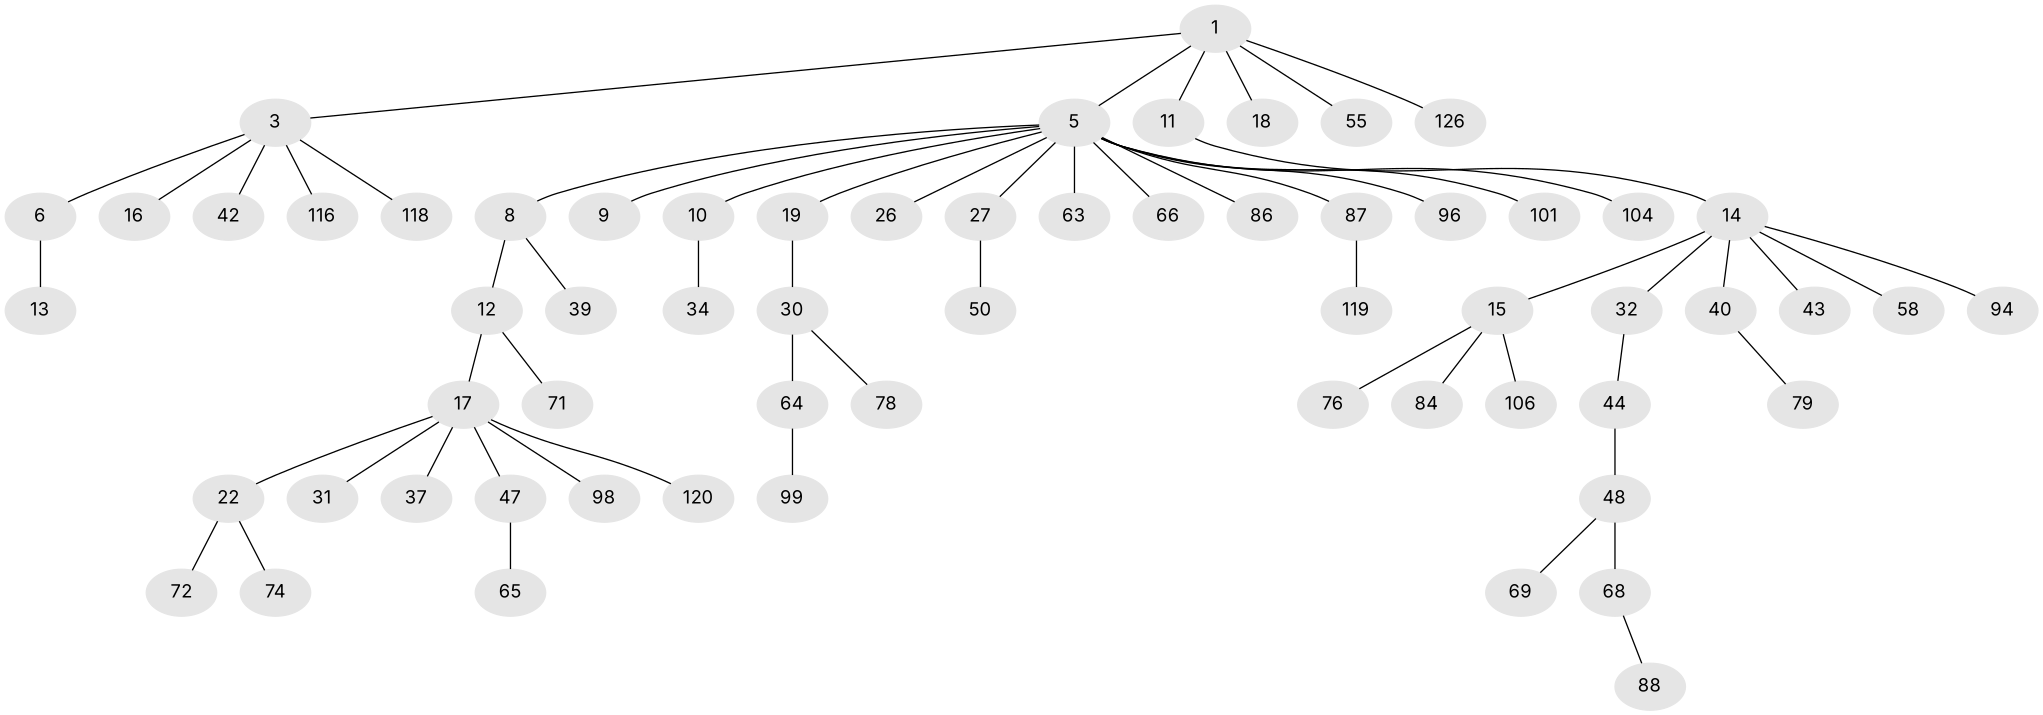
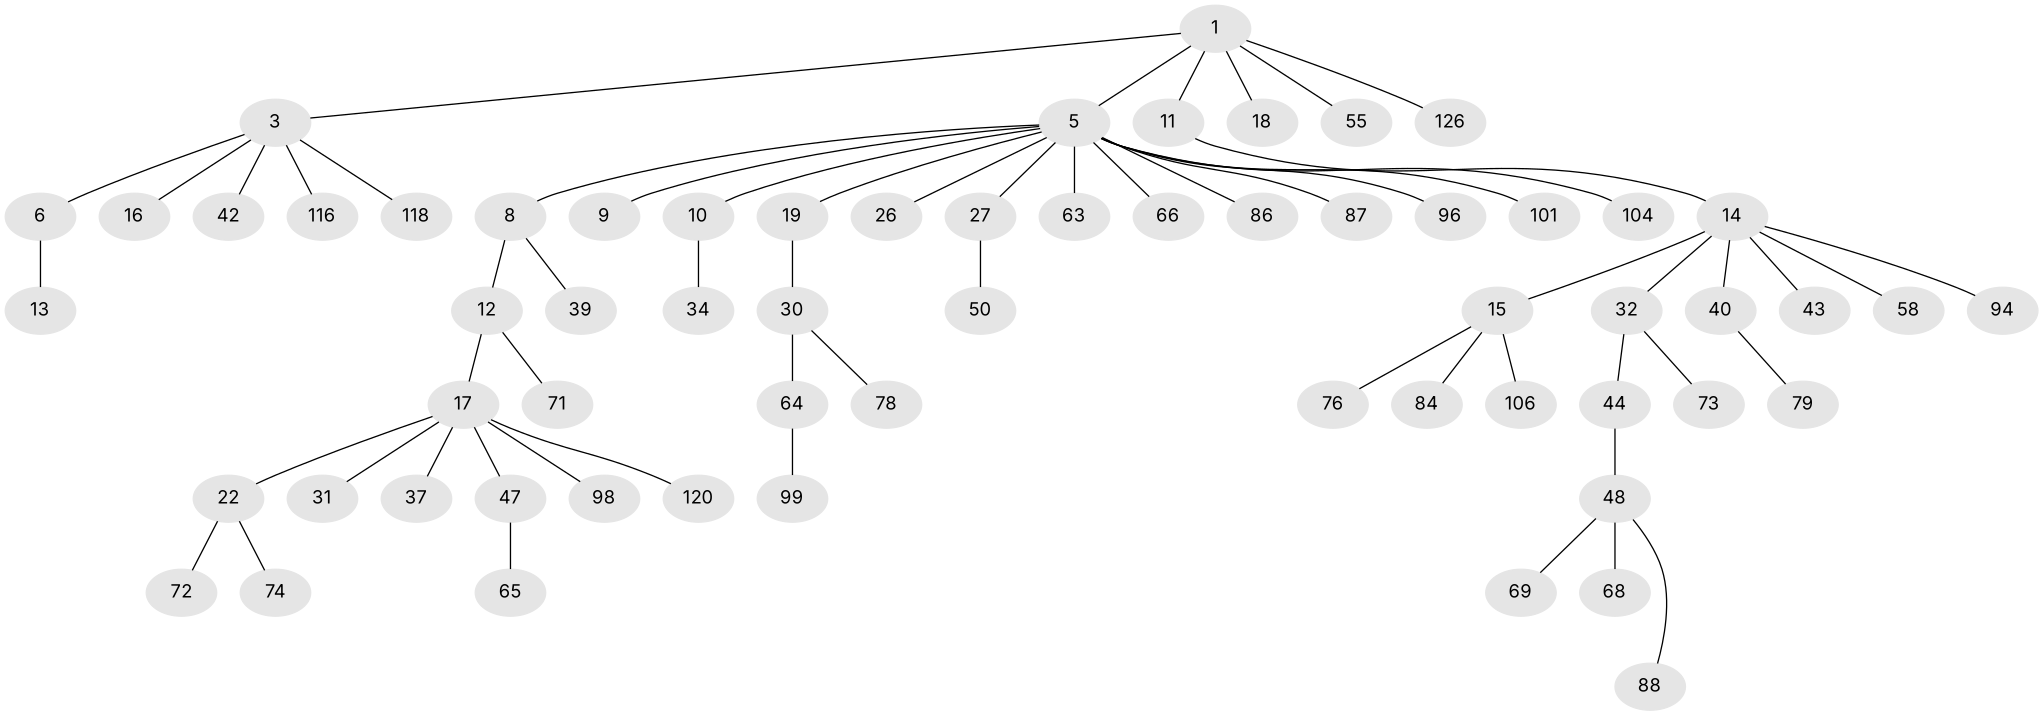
  graph {
    fontname=Inter
    node [color=gray90 fontname=Inter style=filled]
    edge [fontname=Inter]
    1 [super="+2+36+57"]
    3 [super="+4+29"]
    5 [super="+7"]
    11 [super="+102"]
    18
    55 [super="+117"]
    126
    6
    16
    42 [super="+85"]
    116
    118
    8
    9 [super="+21"]
    10 [super="+62+24"]
    19 [super="+20+59+38+89"]
    26 [super="+33"]
    27
    63
    66
    86
    87 [super="+91"]
    96
    101
    104
    14 [super="+41+28"]
    13
    12
    39 [super="+82+53"]
    34
    30 [super="+35+52"]
    50
-   119
    17 [super="+45+70+60"]
    71
    15
    32
    40 [super="+95+107"]
    43 [super="+54"]
    58
    94
    22 [super="+25"]
    31 [super="+113"]
    37 [super="+115+124+69+46"]
    n45 [label=47 super="+100+77"]
    98 [super="+123+111"]
    120
    76
    84
    106
    44 [super="+47"]
+   73
    79 [super="+97"]
    72
    74 [super="+108+114"]
    65
    64
    78
    99
    48 [super="+105"]
    n61 [label=69]
    68
    88
    1 -- 3
    1 -- 5
    1 -- 11
    1 -- 18
    1 -- 55
    1 -- 126
    3 -- 6
    3 -- 16
    3 -- 42
    3 -- 116
    3 -- 118
    5 -- 8
    5 -- 9
    5 -- 10
    5 -- 19
    5 -- 26
    5 -- 27
    5 -- 63
    5 -- 66
    5 -- 86
    5 -- 87
    5 -- 96
    5 -- 101
    5 -- 104
    11 -- 14
    6 -- 13
    8 -- 12
    8 -- 39
    10 -- 34
    19 -- 30
    27 -- 50
-   87 -- 119
    14 -- 15
    14 -- 32
    14 -- 40
    14 -- 43
    14 -- 58
    14 -- 94
    12 -- 17
    12 -- 71
    30 -- 64
    30 -- 78
    17 -- 22
    17 -- 31
    17 -- 37
    17 -- n45
    17 -- 98
    17 -- 120
    15 -- 76
    15 -- 84
    15 -- 106
    32 -- 44
+   32 -- 73
    40 -- 79
    22 -- 72
    22 -- 74
    n45 -- 65
    44 -- 48
    64 -- 99
    48 -- n61
    48 -- 68
-   68 -- 88
+   48 -- 88
  }
